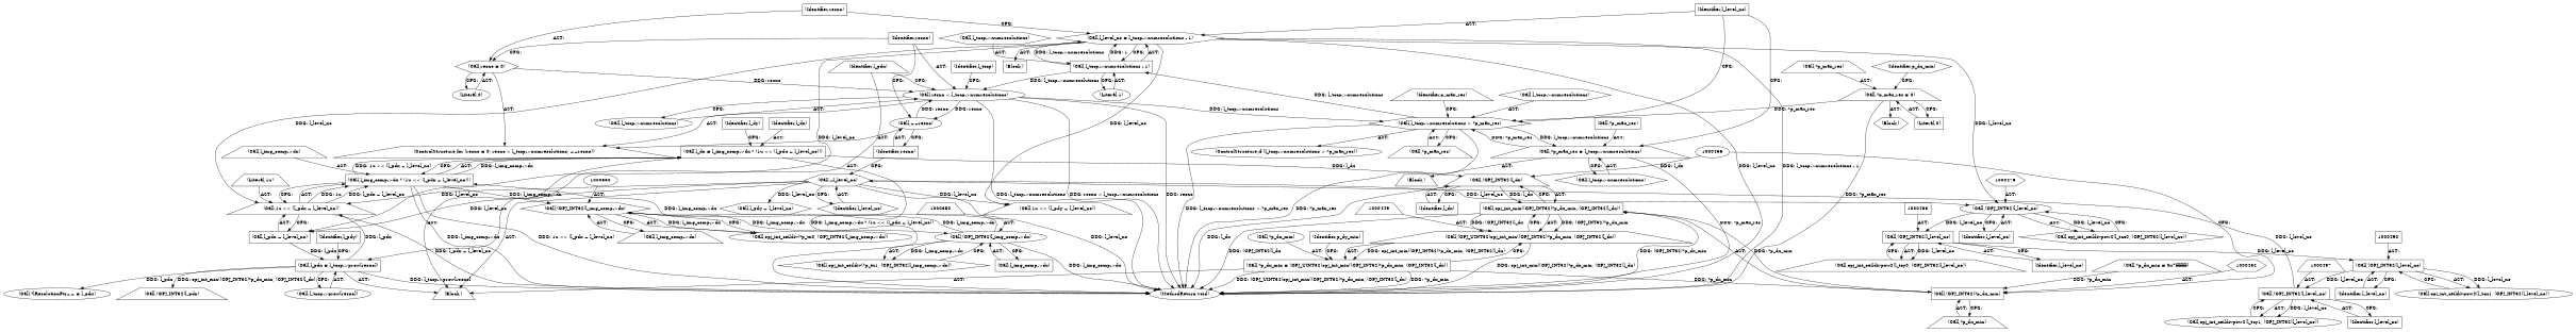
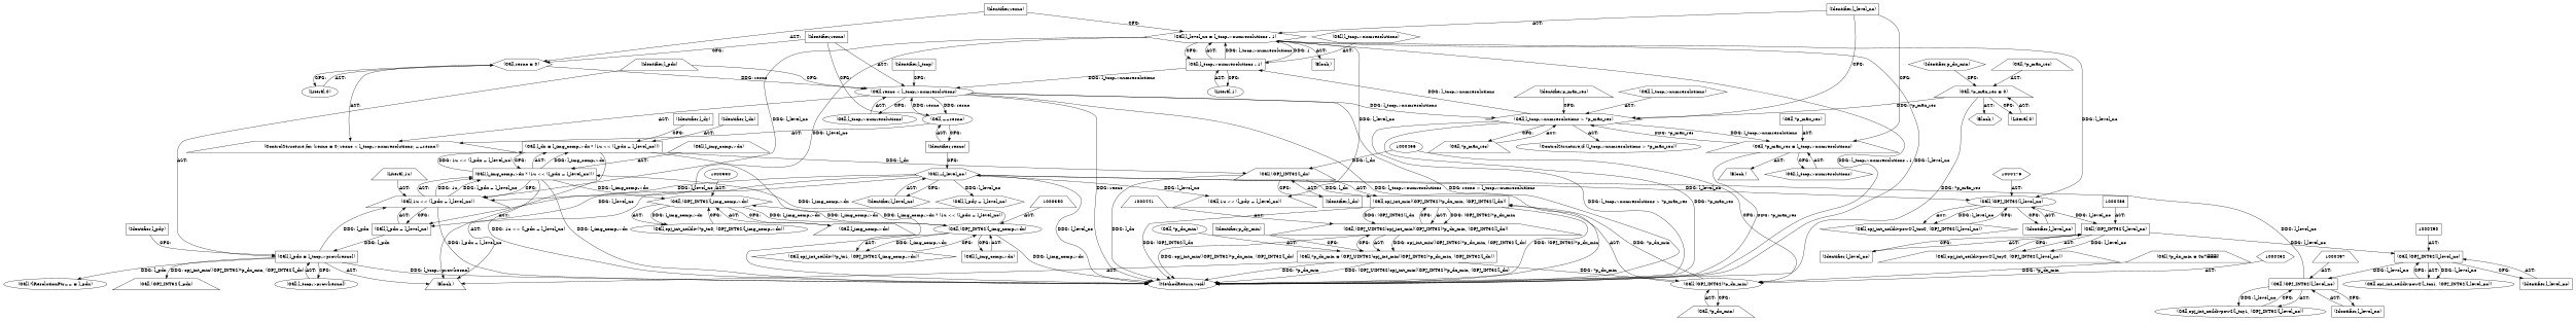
  digraph {
    node [shape=box]
    n1 [label="(Call,l_dx = l_img_comp->dx * (1u << (l_pdx + l_level_no)))"]
    n2 [label="(Call,l_img_comp->dx * (1u << (l_pdx + l_level_no)))"]
    n3 [label="(Call,(OPJ_INT32)l_dx)" shape=trapezium]
    n4 [label="(Block,)" shape=trapezium]
    n5 [label="(MethodReturn,void)" shape=ellipse]
    n6 [label="(Call,(OPJ_INT32)l_img_comp->dx)" shape=hexagon]
    n7 [label="(Call,1u << (l_pdx + l_level_no))" shape=trapezium]
    n8 [label="(Call,opj_int_min((OPJ_INT32)*p_dx_min, (OPJ_INT32)l_dx))"]
    n9 [label="(Identifier,l_dx)"]
    n10 [label="(Call,(OPJ_INT32)l_img_comp->dx)" shape=ellipse]
    n11 [label="(Call,l_img_comp->dx)" shape=trapezium]
    n12 [label="(Call,opj_int_ceildiv(*p_tx0, (OPJ_INT32)l_img_comp->dx))" shape=ellipse]
    n13 [label="(Call,l_pdx + l_level_no)"]
    n14 [label="(Call,opj_int_ceildiv(*p_tx1, (OPJ_INT32)l_img_comp->dx))" shape=hexagon]
    n15 [label="(Call,l_img_comp->dx)"]
    n16 [label="(Call,l_pdx = l_tccp->prcw[resno])"]
    n17 [label="(Call,*lResolutionPtr++ = l_pdx)" shape=ellipse]
    n18 [label="(Call,(OPJ_INT32)l_pdx)" shape=trapezium]
    n19 [label="(Call,l_tccp->prcw[resno])" shape=ellipse]
    n20 [label="(Call,--l_level_no)" shape=hexagon]
    n21 [label="(Call,(OPJ_INT32)l_level_no)" shape=ellipse]
    n22 [label="(Identifier,l_level_no)" shape=hexagon]
    n23 [label="(Call,l_pdy + l_level_no)" shape=hexagon]
    n24 [label="(Call,1u << (l_pdy + l_level_no))" shape=trapezium]
    n25 [label="(Call,(OPJ_INT32)l_level_no)"]
    n26 [label="(Identifier,l_level_no)"]
    n27 [label="(Call,opj_int_ceildivpow2(l_tcx0, (OPJ_INT32)l_level_no))" shape=hexagon]
    n28 [label="(Call,(OPJ_INT32)l_level_no)"]
    n29 [label="(Identifier,l_level_no)"]
    n30 [label="(Call,opj_int_ceildivpow2(l_tcy1, (OPJ_INT32)l_level_no))" shape=ellipse]
    n31 [label="(Call,(OPJ_INT32)l_level_no)"]
    n32 [label="(Identifier,l_level_no)"]
    n33 [label="(Call,opj_int_ceildivpow2(l_tcx1, (OPJ_INT32)l_level_no))" shape=ellipse]
    n34 [label="(Call,opj_int_ceildivpow2(l_tcy0, (OPJ_INT32)l_level_no))" shape=trapezium]
    n35 [label="(Identifier,l_level_no)"]
    n36 [label="(Call,l_level_no = l_tccp->numresolutions - 1)" shape=hexagon]
    n37 [label="(Call,l_tccp->numresolutions - 1)"]
    n38 [label="(Block,)"]
    n39 [label="(Call,resno < l_tccp->numresolutions)" shape=ellipse]
    n40 [label="(Literal,1)" shape=ellipse]
    n41 [label="(Call,l_tccp->numresolutions > *p_max_res)" shape=hexagon]
    n42 [label="(Call,++resno)" shape=ellipse]
    n43 [label="(ControlStructure,for (resno = 0; resno < l_tccp->numresolutions; ++resno))" shape=trapezium]
    n44 [label="(Call,l_tccp->numresolutions)" shape=ellipse]
    n45 [label="(Call,*p_max_res = l_tccp->numresolutions)" shape=trapezium]
    n46 [label="(Call,*p_max_res)" shape=trapezium]
    n47 [label="(ControlStructure,if (l_tccp->numresolutions > *p_max_res))" shape=ellipse]
    n48 [label="(Block,)" shape=trapezium]
    n49 [label="(Call,l_tccp->numresolutions)" shape=hexagon]
    n50 [label="(Identifier,resno)"]
    n51 [label="(Call,resno = 0)" shape=hexagon]
    n52 [label="(Literal,0)" shape=ellipse]
    n53 [label="(Call,*p_max_res = 0)" shape=trapezium]
    n54 [label="(Literal,0)"]
    n55 [label="(Block,)" shape=hexagon]
    n56 [label="(Call,(OPJ_UINT32)opj_int_min((OPJ_INT32)*p_dx_min, (OPJ_INT32)l_dx))" shape=trapezium]
    n57 [label="(Call,*p_dx_min = (OPJ_UINT32)opj_int_min((OPJ_INT32)*p_dx_min, (OPJ_INT32)l_dx))"]
-   n58 [label="(Call,(OPJ_INT32)*p_dx_min)"]
+   n58 [label="(Call,(OPJ_INT32)*p_dx_min)" shape=ellipse]
    n59 [label="(Call,*p_dx_min)" shape=trapezium]
    n60 [label="(Call,*p_max_res)" shape=trapezium]
    n61 [label="(Call,*p_dx_min)" shape=ellipse]
    n62 [label="(Call,l_tccp->numresolutions)" shape=hexagon]
    n63 [label="(Call,*p_max_res)"]
    n64 [label="(Identifier,p_dy_min)"]
    n65 [label="(Identifier,l_pdy)"]
    n66 [label="(Identifier,l_dx)"]
    n67 [label="(Identifier,l_pdx)" shape=trapezium]
    n68 [label="(Call,l_img_comp->dx)" shape=trapezium]
    n69 [label="(Identifier,resno)"]
    n70 [label="(Call,*p_dx_min = 0x7fffffff)" shape=trapezium]
    n71 [label="(Identifier,l_level_no)"]
    n72 [label="(Identifier,resno)"]
    n73 [label="(Identifier,l_dy)"]
    n74 [label="(Identifier,l_tccp)"]
    n75 [label="(Identifier,p_dx_min)" shape=hexagon]
    n76 [label="(Identifier,p_max_res)" shape=trapezium]
    n77 [label="(Call,l_tccp->numresolutions)" shape=hexagon]
    n78 [label="(Literal,1u)" shape=trapezium]
    1000350 [shape=trapezium]
    1000330 [shape=ellipse]
    1000497 [shape=trapezium]
    1000490
    1000483
    1000476 [shape=hexagon]
    1000456 [shape=ellipse]
-   1000449 [shape=trapezium]
+   1000449 [shape=trapezium label=1000441]
    1000452 [shape=hexagon]
    n1 -> n2 [label="CFG: "]
    n1 -> n3 [label="DDG: l_dx"]
    n1 -> n4 [label="AST: "]
    n1 -> n5 [label="DDG: l_img_comp->dx * (1u << (l_pdx + l_level_no))"]
    n2 -> n1 [label="AST: "]
    n2 -> n1 [label="DDG: l_img_comp->dx"]
    n2 -> n1 [label="DDG: 1u << (l_pdx + l_level_no)"]
    n2 -> n5 [label="DDG: l_img_comp->dx"]
    n2 -> n5 [label="DDG: 1u << (l_pdx + l_level_no)"]
    n2 -> n6 [label="DDG: l_img_comp->dx"]
    n2 -> n7 [label="CFG: "]
    n3 -> n5 [label="DDG: l_dx"]
    n3 -> n8 [label="AST: "]
    n3 -> n8 [label="DDG: l_dx"]
    n3 -> n9 [label="CFG: "]
    n6 -> n10 [label="DDG: l_img_comp->dx"]
    n6 -> n11 [label="CFG: "]
    n6 -> n12 [label="AST: "]
    n6 -> n12 [label="DDG: l_img_comp->dx"]
    n7 -> n2 [label="AST: "]
    n7 -> n2 [label="DDG: 1u"]
    n7 -> n2 [label="DDG: l_pdx + l_level_no"]
    n7 -> n5 [label="DDG: l_pdx + l_level_no"]
    n7 -> n13 [label="CFG: "]
-   n8 -> n3 [label="CFG: "]
    n8 -> n5 [label="DDG: (OPJ_INT32)l_dx"]
    n8 -> n5 [label="DDG: (OPJ_INT32)*p_dx_min"]
    n8 -> n56 [label="AST: "]
    n8 -> n56 [label="DDG: (OPJ_INT32)*p_dx_min"]
    n8 -> n56 [label="DDG: (OPJ_INT32)l_dx"]
    n9 -> n3 [label="AST: "]
    n10 -> n2 [label="DDG: l_img_comp->dx"]
    n10 -> n5 [label="DDG: l_img_comp->dx"]
    n10 -> n6 [label="DDG: l_img_comp->dx"]
    n10 -> n14 [label="AST: "]
    n10 -> n14 [label="DDG: l_img_comp->dx"]
    n10 -> n15 [label="CFG: "]
    n11 -> n6 [label="AST: "]
    n12 -> n6 [label="CFG: "]
    n13 -> n7 [label="AST: "]
    n13 -> n16 [label="DDG: l_pdx"]
    n14 -> n10 [label="CFG: "]
    n15 -> n10 [label="AST: "]
    n16 -> n4 [label="AST: "]
    n16 -> n5 [label="DDG: l_tccp->prcw[resno]"]
    n16 -> n7 [label="DDG: l_pdx"]
    n16 -> n17 [label="DDG: l_pdx"]
    n16 -> n18 [label="DDG: opj_int_min((OPJ_INT32)*p_dx_min, (OPJ_INT32)l_dx)"]
    n16 -> n19 [label="CFG: "]
    n19 -> n16 [label="AST: "]
    n20 -> n4 [label="AST: "]
    n20 -> n5 [label="DDG: l_level_no"]
    n20 -> n7 [label="DDG: l_level_no"]
    n20 -> n13 [label="DDG: l_level_no"]
    n20 -> n21 [label="DDG: l_level_no"]
    n20 -> n22 [label="CFG: "]
    n20 -> n23 [label="DDG: l_level_no"]
    n20 -> n24 [label="DDG: l_level_no"]
    n21 -> n25 [label="DDG: l_level_no"]
    n21 -> n26 [label="CFG: "]
    n21 -> n27 [label="AST: "]
    n21 -> n27 [label="DDG: l_level_no"]
    n22 -> n20 [label="AST: "]
    n25 -> n31 [label="DDG: l_level_no"]
    n25 -> n34 [label="AST: "]
    n25 -> n34 [label="DDG: l_level_no"]
    n25 -> n35 [label="CFG: "]
    n26 -> n21 [label="AST: "]
    n27 -> n21 [label="CFG: "]
    n28 -> n20 [label="DDG: l_level_no"]
    n28 -> n29 [label="CFG: "]
    n28 -> n30 [label="AST: "]
    n28 -> n30 [label="DDG: l_level_no"]
    n29 -> n28 [label="AST: "]
    n30 -> n28 [label="CFG: "]
    n31 -> n28 [label="DDG: l_level_no"]
    n31 -> n32 [label="CFG: "]
    n31 -> n33 [label="AST: "]
    n31 -> n33 [label="DDG: l_level_no"]
    n32 -> n31 [label="AST: "]
    n33 -> n31 [label="CFG: "]
    n34 -> n25 [label="CFG: "]
    n35 -> n25 [label="AST: "]
    n36 -> n5 [label="DDG: l_tccp->numresolutions - 1"]
    n36 -> n5 [label="DDG: l_level_no"]
    n36 -> n7 [label="DDG: l_level_no"]
    n36 -> n13 [label="DDG: l_level_no"]
    n36 -> n21 [label="DDG: l_level_no"]
    n36 -> n24 [label="DDG: l_level_no"]
    n36 -> n37 [label="CFG: "]
    n36 -> n38 [label="AST: "]
    n37 -> n36 [label="AST: "]
    n37 -> n36 [label="DDG: l_tccp->numresolutions"]
    n37 -> n36 [label="DDG: 1"]
    n37 -> n39 [label="DDG: l_tccp->numresolutions"]
    n37 -> n40 [label="CFG: "]
    n39 -> n5 [label="DDG: resno < l_tccp->numresolutions"]
    n39 -> n5 [label="DDG: resno"]
    n39 -> n5 [label="DDG: l_tccp->numresolutions"]
    n39 -> n41 [label="DDG: l_tccp->numresolutions"]
    n39 -> n42 [label="DDG: resno"]
    n39 -> n43 [label="AST: "]
    n39 -> n44 [label="CFG: "]
    n40 -> n37 [label="AST: "]
    n41 -> n5 [label="DDG: l_tccp->numresolutions > *p_max_res"]
    n41 -> n5 [label="DDG: *p_max_res"]
    n41 -> n37 [label="DDG: l_tccp->numresolutions"]
    n41 -> n45 [label="DDG: l_tccp->numresolutions"]
    n41 -> n46 [label="CFG: "]
    n41 -> n47 [label="AST: "]
    n42 -> n39 [label="DDG: resno"]
    n42 -> n43 [label="AST: "]
    n42 -> n50 [label="CFG: "]
    n44 -> n39 [label="AST: "]
    n45 -> n5 [label="DDG: *p_max_res"]
    n45 -> n41 [label="DDG: *p_max_res"]
    n45 -> n48 [label="AST: "]
    n45 -> n49 [label="CFG: "]
    n46 -> n41 [label="AST: "]
    n49 -> n45 [label="AST: "]
    n50 -> n20 [label="CFG: "]
    n50 -> n42 [label="AST: "]
    n51 -> n39 [label="DDG: resno"]
    n51 -> n43 [label="AST: "]
    n51 -> n52 [label="CFG: "]
    n52 -> n51 [label="AST: "]
    n53 -> n5 [label="DDG: *p_max_res"]
    n53 -> n41 [label="DDG: *p_max_res"]
    n53 -> n54 [label="CFG: "]
    n53 -> n55 [label="AST: "]
    n54 -> n53 [label="AST: "]
    n56 -> n5 [label="DDG: opj_int_min((OPJ_INT32)*p_dx_min, (OPJ_INT32)l_dx)"]
    n56 -> n8 [label="CFG: "]
    n56 -> n57 [label="AST: "]
    n56 -> n57 [label="DDG: opj_int_min((OPJ_INT32)*p_dx_min, (OPJ_INT32)l_dx)"]
    n57 -> n4 [label="AST: "]
    n57 -> n5 [label="DDG: *p_dx_min"]
    n57 -> n5 [label="DDG: (OPJ_UINT32)opj_int_min((OPJ_INT32)*p_dx_min, (OPJ_INT32)l_dx)"]
    n57 -> n56 [label="CFG: "]
    n57 -> n58 [label="DDG: *p_dx_min"]
    n58 -> n8 [label="AST: "]
    n58 -> n8 [label="DDG: *p_dx_min"]
    n58 -> n59 [label="CFG: "]
    n59 -> n58 [label="AST: "]
    n60 -> n53 [label="AST: "]
    n61 -> n57 [label="AST: "]
    n62 -> n37 [label="AST: "]
    n63 -> n45 [label="AST: "]
    n64 -> n57 [label="CFG: "]
    n65 -> n16 [label="CFG: "]
    n66 -> n1 [label="AST: "]
    n67 -> n16 [label="AST: "]
    n67 -> n39 [label="CFG: "]
    n68 -> n2 [label="AST: "]
    n69 -> n36 [label="CFG: "]
    n69 -> n51 [label="AST: "]
    n70 -> n58 [label="DDG: *p_dx_min"]
    n71 -> n36 [label="AST: "]
    n71 -> n41 [label="CFG: "]
    n71 -> n45 [label="CFG: "]
    n72 -> n39 [label="AST: "]
    n72 -> n42 [label="CFG: "]
    n72 -> n51 [label="CFG: "]
    n73 -> n1 [label="CFG: "]
    n74 -> n39 [label="CFG: "]
    n75 -> n53 [label="CFG: "]
    n76 -> n41 [label="CFG: "]
    n77 -> n41 [label="AST: "]
    n78 -> n7 [label="AST: "]
    1000350 -> n10 [label="AST: "]
    1000330 -> n6 [label="AST: "]
    1000497 -> n28 [label="AST: "]
    1000490 -> n31 [label="AST: "]
    1000483 -> n25 [label="AST: "]
    1000476 -> n21 [label="AST: "]
    1000456 -> n3 [label="DDG: l_dx"]
    1000456 -> n58 [label="CFG: "]
    1000449 -> n56 [label="AST: "]
    1000452 -> n58 [label="AST: "]
  }
